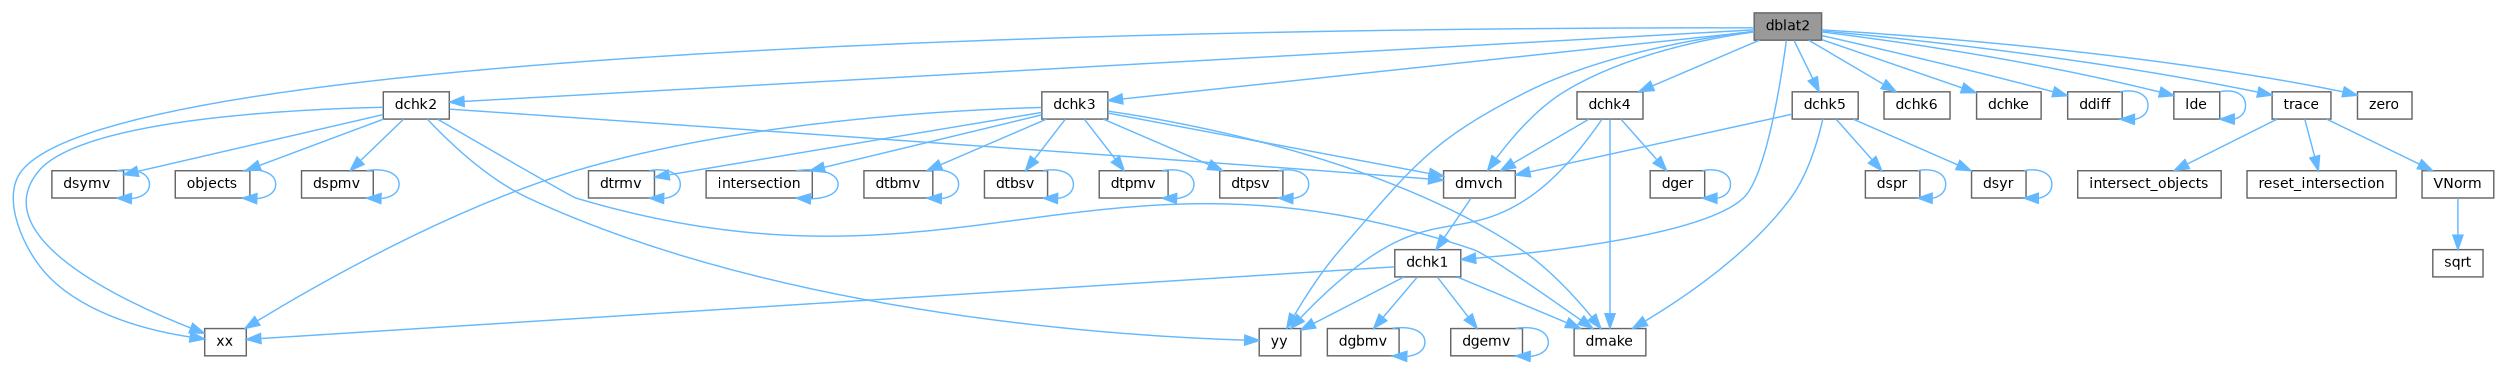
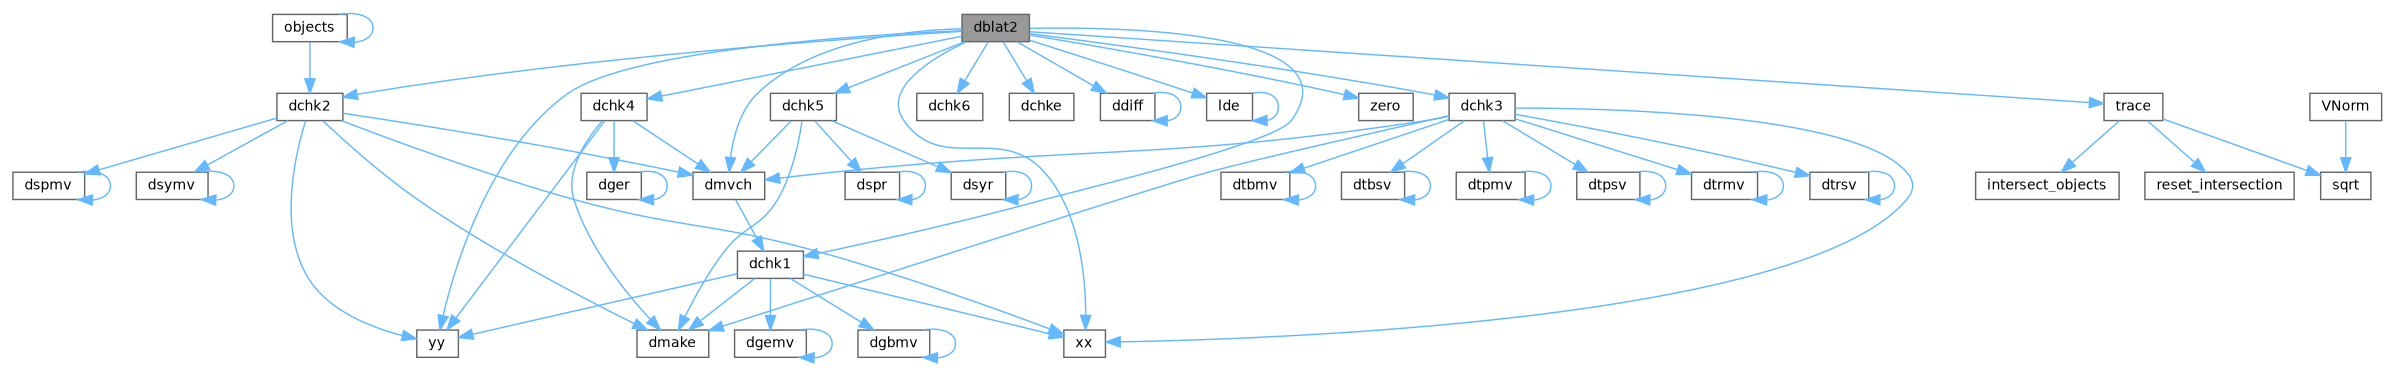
  digraph {
    rankdir=TB
    node [color=grey40 fillcolor=white fontname=Helvetica fontsize=10 shape=box style=filled]
    edge [color=steelblue1 fontname=Helvetica fontsize=10 labelfontname=Helvetica labelfontsize=10 style=solid]
    n1 [color=gray40 fillcolor=grey60 fontcolor=black height=0.2 label=dblat2 width=0.4]
    n2 [height=0.2 label=dchk1 width=0.4]
    n3 [height=0.2 label=dmvch width=0.4]
    n4 [height=0.2 label=xx width=0.4]
    n5 [height=0.2 label=yy width=0.4]
    n6 [height=0.2 label=dchk2 width=0.4]
    n7 [height=0.2 label=dchk3 width=0.4]
    n8 [height=0.2 label=dchk4 width=0.4]
    n9 [height=0.2 label=dchk5 width=0.4]
    n10 [height=0.2 label=dchk6 width=0.4]
    n11 [height=0.2 label=dchke width=0.4]
    n12 [height=0.2 label=ddiff width=0.4]
    n13 [height=0.2 label=lde width=0.4]
    n14 [height=0.2 label=trace width=0.4]
    n15 [height=0.2 label=zero width=0.4]
    n16 [height=0.2 label=dgbmv width=0.4]
    n17 [height=0.2 label=dgemv width=0.4]
    n18 [height=0.2 label=dmake width=0.4]
    n19 [height=0.2 label=objects width=0.4]
    n20 [height=0.2 label=dspmv width=0.4]
    n21 [height=0.2 label=dsymv width=0.4]
    n22 [height=0.2 label=dtbmv width=0.4]
    n23 [height=0.2 label=dtbsv width=0.4]
    n24 [height=0.2 label=dtpmv width=0.4]
    n25 [height=0.2 label=dtpsv width=0.4]
    n26 [height=0.2 label=dtrmv width=0.4]
-   n27 [height=0.2 label=intersection width=0.4]
+   n27 [height=0.2 label=dtrsv width=0.4]
    n28 [height=0.2 label=dger width=0.4]
    n29 [height=0.2 label=dspr width=0.4]
    n30 [height=0.2 label=dsyr width=0.4]
    n31 [height=0.2 label=intersect_objects width=0.4]
    n32 [height=0.2 label=reset_intersection width=0.4]
    n33 [height=0.2 label=VNorm width=0.4]
    n34 [height=0.2 label=sqrt width=0.4]
    n1 -> n2
    n1 -> n3
    n1 -> n4
    n1 -> n5
    n1 -> n6
    n1 -> n7
    n1 -> n8
    n1 -> n9
    n1 -> n10
    n1 -> n11
    n1 -> n12
    n1 -> n13
    n1 -> n14
    n1 -> n15
    n2 -> n4
    n2 -> n5
    n2 -> n16
    n2 -> n17
    n2 -> n18
    n3 -> n2
    n6 -> n3
    n6 -> n4
    n6 -> n5
    n6 -> n18
-   n6 -> n19
+   n19 -> n6
    n6 -> n20
    n6 -> n21
    n7 -> n3
    n7 -> n4
    n7 -> n18
    n7 -> n22
    n7 -> n23
    n7 -> n24
    n7 -> n25
    n7 -> n26
    n7 -> n27
    n8 -> n3
    n8 -> n5
    n8 -> n18
    n8 -> n28
    n9 -> n3
    n9 -> n18
    n9 -> n29
    n9 -> n30
    n12 -> n12
    n13 -> n13
    n14 -> n31
    n14 -> n32
-   n14 -> n33
+   n14 -> n34
    n16 -> n16
    n17 -> n17
    n19 -> n19
    n20 -> n20
    n21 -> n21
    n22 -> n22
    n23 -> n23
    n24 -> n24
    n25 -> n25
    n26 -> n26
    n27 -> n27
    n28 -> n28
    n29 -> n29
    n30 -> n30
    n33 -> n34
  }
